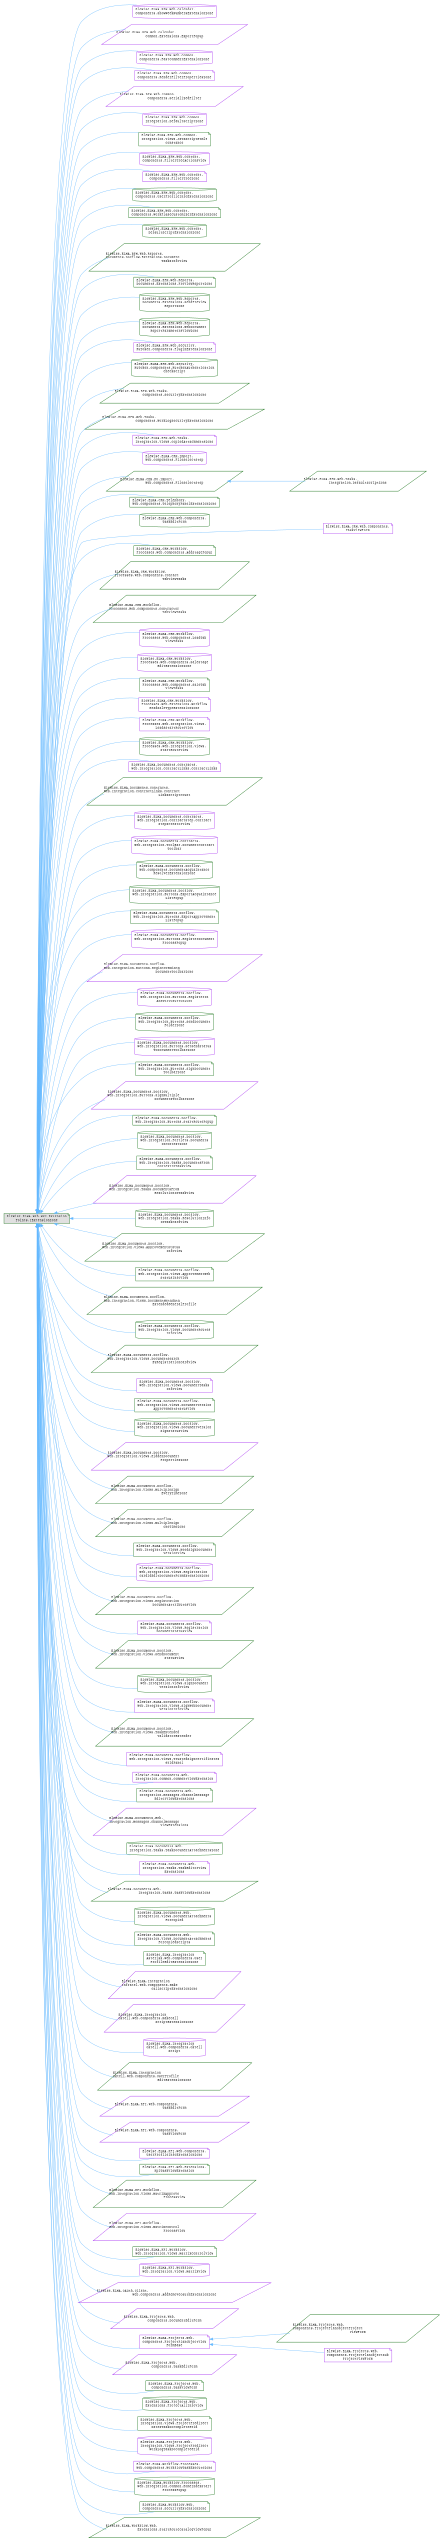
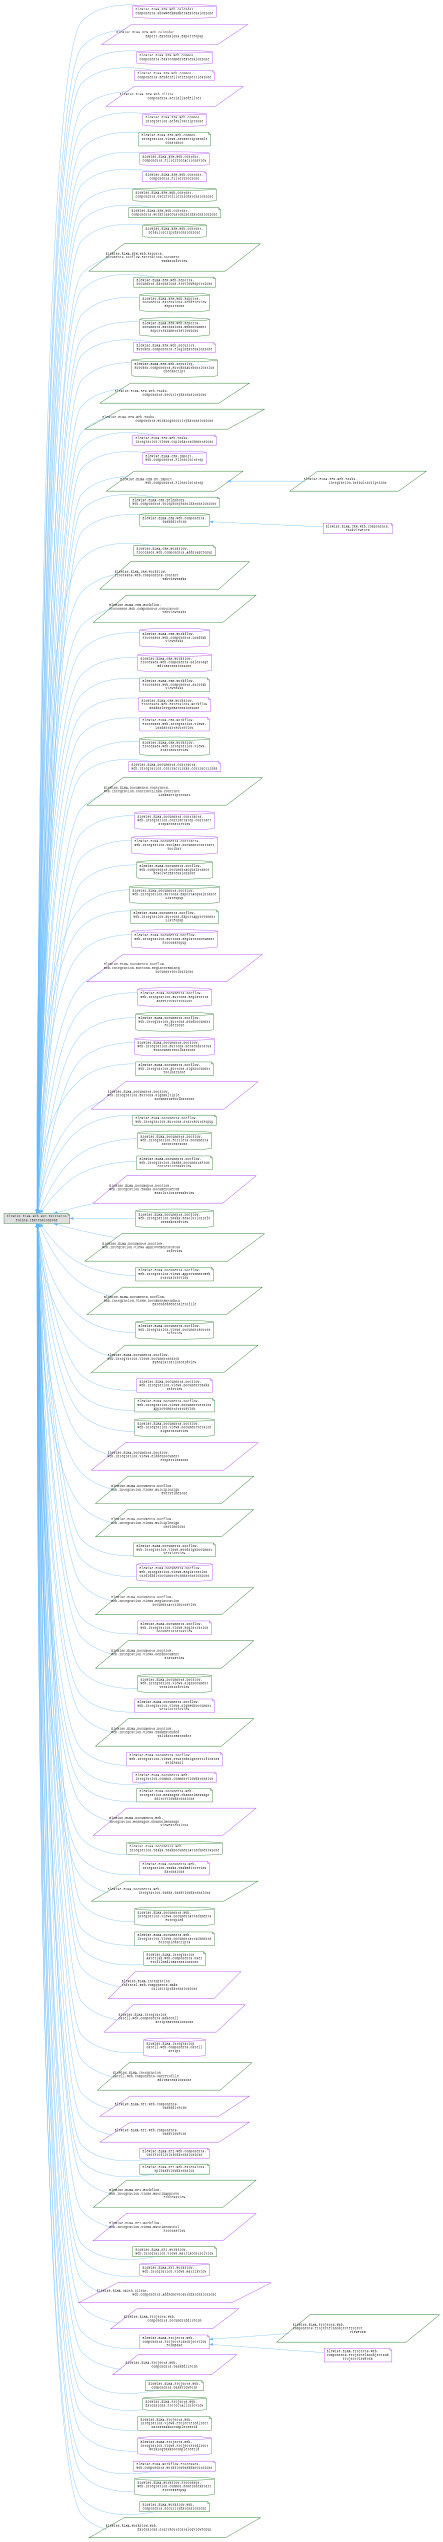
  digraph {
    fontname="Courier Prime"
    rankdir=LR
    node [color=darkgreen fillcolor=white fontname="Courier Prime" fontsize=10 shape=note style=filled]
    edge [color=steelblue1 dir=back fontname="Courier Prime" fontsize=10 labelfontname=Helvetica labelfontsize=10 style=solid]
    n1 [fillcolor="#E0E0E0" height=0.2 label="EleWise.ELMA.Web.Mvc.Extension\lPoints.IExtensionZone" width=0.4]
    n2 [color=purple height=0.2 label="EleWise.ELMA.BPM.Web.Calendar.\lComponents.ShowWeekNumbersExtensionZone" shape=cylinder width=0.4]
-   n3 [color=purple height=0.2 label="EleWise.ELMA.BPM.Web.Calendar.\lCommon.Extensions.ExportPopup" shape=parallelogram width=0.4]
+   n3 [color=purple height=0.2 label="EleWise.ELMA.BPM.Web.Calendar.\lExport.Extensions.ExportPopup" shape=parallelogram width=0.4]
    n4 [color=purple height=0.2 label="EleWise.ELMA.BPM.Web.Common.\lComponents.FastCommentExtensionZone" shape=cylinder width=0.4]
    n5 [color=purple height=0.2 label="EleWise.ELMA.BPM.Web.Common.\lComponents.RenderFilterPropertiesZone" width=0.4]
-   n6 [color=purple height=0.2 label="EleWise.ELMA.BPM.Web.Common.\lComponents.SerializedFilter" shape=parallelogram width=0.4]
+   n6 [color=purple height=0.2 label="EleWise.ELMA.BPM.Web.Client.\lComponents.SerializedFilter" shape=parallelogram width=0.4]
    n7 [color=purple height=0.2 label="EleWise.ELMA.BPM.Web.Common.\lIntegration.DefaultScriptZone" shape=cylinder width=0.4]
    n8 [height=0.2 label="EleWise.ELMA.BPM.Web.Common.\lIntegration.Views.JavaScriptHtml5\lConstance" width=0.4]
    n9 [color=purple height=0.2 label="EleWise.ELMA.BPM.Web.Content.\lComponents.FilterTreeActionsView" shape=cylinder width=0.4]
    n10 [color=purple height=0.2 label="EleWise.ELMA.BPM.Web.Content.\lComponents.FilterTreeZone" width=0.4]
    n11 [height=0.2 label="EleWise.ELMA.BPM.Web.Content.\lComponents.UserProfileInfoExtensionZone" shape=cylinder width=0.4]
    n12 [height=0.2 label="EleWise.ELMA.BPM.Web.Content.\lComponents.WorkPlaseCustomizerExtensionZone" width=0.4]
    n13 [height=0.2 label="EleWise.ELMA.BPM.Web.Content.\lDefaultScriptExtensionZone" shape=cylinder width=0.4]
    n14 [height=0.2 label="EleWise.ELMA.BPM.Web.Reports.\lDocuments.Docflow.Extensions.Document\lTasksInfoView" shape=parallelogram width=0.4]
    n15 [height=0.2 label="EleWise.ELMA.BPM.Web.Reports.\lDocuments.Extensions.PreViewReportZone" width=0.4]
    n16 [height=0.2 label="EleWise.ELMA.BPM.Web.Reports.\lDocuments.Extensions.SendPreView\lReportZone" shape=cylinder width=0.4]
    n17 [height=0.2 label="EleWise.ELMA.BPM.Web.Reports.\lDocuments.Extensions.WebDocument\lReportParametersViewZone" shape=cylinder width=0.4]
    n18 [color=purple height=0.2 label="EleWise.ELMA.BPM.Web.Security.\lRuToken.Components.PluginExtensionZone" width=0.4]
    n19 [height=0.2 label="EleWise.ELMA.BPM.Web.Security.\lRuToken.Components.RutokenAuthentication\lCheckScript" shape=cylinder width=0.4]
    n20 [height=0.2 label="EleWise.ELMA.BPM.Web.Tasks.\lComponents.SecurityExtensionZone" shape=parallelogram width=0.4]
    n21 [height=0.2 label="EleWise.ELMA.BPM.Web.Tasks.\lComponents.WorkLogSecurityExtensionZone" shape=parallelogram width=0.4]
    n22 [color=purple height=0.2 label="EleWise.ELMA.BPM.Web.Tasks.\lIntegration.Views.CopiedAttachmentsZone" width=0.4]
    n23 [color=purple height=0.2 label="EleWise.ELMA.CRM.Import.\lWeb.Components.FileSelectStep" shape=cylinder width=0.4]
    n24 [height=0.2 label="EleWise.ELMA.CRM.RU.Import.\lWeb.Components.FileSelectStep" shape=parallelogram width=0.4]
    n25 [height=0.2 label="EleWise.ELMA.CRM.Telephony.\lWeb.Components.TelephonyPanelExtensionZone" width=0.4]
    n26 [height=0.2 label="EleWise.ELMA.CRM.Web.Components.\lTaskEditForm" shape=cylinder width=0.4]
    n27 [color=purple height=0.2 label="EleWise.ELMA.CRM.Web.Components.\lTaskViewForm" width=0.4]
    n28 [height=0.2 label="EleWise.ELMA.CRM.Workflow.\lProcesses.Web.Components.AddStagePopup" width=0.4]
    n29 [height=0.2 label="EleWise.ELMA.CRM.Workflow.\lProcesses.Web.Components.Contact\lTabViewTasks" shape=parallelogram width=0.4]
    n30 [height=0.2 label="EleWise.ELMA.CRM.Workflow.\lProcesses.Web.Components.Contractor\lTabViewTasks" shape=parallelogram width=0.4]
    n31 [color=purple height=0.2 label="EleWise.ELMA.CRM.Workflow.\lProcesses.Web.Components.LeadTab\lViewTasks" shape=cylinder width=0.4]
    n32 [color=purple height=0.2 label="EleWise.ELMA.CRM.Workflow.\lProcesses.Web.Components.SaleStage\lEditExtensionZone" shape=cylinder width=0.4]
    n33 [height=0.2 label="EleWise.ELMA.CRM.Workflow.\lProcesses.Web.Components.SaleTab\lViewTasks" width=0.4]
    n34 [color=purple height=0.2 label="EleWise.ELMA.CRM.Workflow.\lProcesses.Web.Extensions.Workflow\lHeadSaleTypeExtensionZone" width=0.4]
    n35 [color=purple height=0.2 label="EleWise.ELMA.CRM.Workflow.\lProcesses.Web.Integration.Views.\lLeadsStartRouteView" width=0.4]
    n36 [height=0.2 label="EleWise.ELMA.CRM.Workflow.\lProcesses.Web.Integration.Views.\lStartRouteView" shape=cylinder width=0.4]
    n37 [color=purple height=0.2 label="EleWise.ELMA.Documents.Contracts.\lWeb.Integration.ContractLinks.ContractLinks" width=0.4]
    n38 [height=0.2 label="EleWise.ELMA.Documents.Contracts.\lWeb.Integration.ContractLinks.Contract\lLinksScriptCount" shape=parallelogram width=0.4]
    n39 [color=purple height=0.2 label="EleWise.ELMA.Documents.Contracts.\lWeb.Integration.ContractStep.Contract\lStepsCreatorView" shape=cylinder width=0.4]
    n40 [color=purple height=0.2 label="EleWise.ELMA.Documents.Contracts.\lWeb.Integration.ToolBar.DocumentContract\lToolbar" shape=cylinder width=0.4]
    n41 [height=0.2 label="EleWise.ELMA.Documents.Docflow.\lWeb.Components.DocumentAcquaintance\lResolverExtensionZone" shape=cylinder width=0.4]
    n42 [height=0.2 label="EleWise.ELMA.Documents.Docflow.\lWeb.Integration.Buttons.ExportAcquaintance\lListPopup" shape=cylinder width=0.4]
    n43 [height=0.2 label="EleWise.ELMA.Documents.Docflow.\lWeb.Integration.Buttons.ExportApprovement\lListPopup" width=0.4]
    n44 [color=purple height=0.2 label="EleWise.ELMA.Documents.Docflow.\lWeb.Integration.Buttons.RegisterDocument\lProcessPopup" shape=cylinder width=0.4]
    n45 [color=purple height=0.2 label="EleWise.ELMA.Documents.Docflow.\lWeb.Integration.Buttons.RegisterExists\lDocumentToolbarZone" shape=parallelogram width=0.4]
    n46 [color=purple height=0.2 label="EleWise.ELMA.Documents.Docflow.\lWeb.Integration.Buttons.RegisterIn\lAnswerToButtonZone" shape=cylinder width=0.4]
    n47 [height=0.2 label="EleWise.ELMA.Documents.Docflow.\lWeb.Integration.Buttons.SendDocument\lFolderZone" shape=cylinder width=0.4]
    n48 [color=purple height=0.2 label="EleWise.ELMA.Documents.Docflow.\lWeb.Integration.Buttons.SetSendStatus\lToDocumentToolbarZone" shape=cylinder width=0.4]
    n49 [height=0.2 label="EleWise.ELMA.Documents.Docflow.\lWeb.Integration.Buttons.SignDocument\lToolbarZone" width=0.4]
    n50 [color=purple height=0.2 label="EleWise.ELMA.Documents.Docflow.\lWeb.Integration.Buttons.SignMultiple\lDocumentsToolbarZone" shape=parallelogram width=0.4]
    n51 [height=0.2 label="EleWise.ELMA.Documents.Docflow.\lWeb.Integration.Buttons.StartRoutePopup" width=0.4]
    n52 [height=0.2 label="EleWise.ELMA.Documents.Docflow.\lWeb.Integration.Portlets.Documents\lInContextZone" shape=cylinder width=0.4]
    n53 [height=0.2 label="EleWise.ELMA.Documents.Docflow.\lWeb.Integration.Tasks.DocumentsFrom\lContextInTaskView" width=0.4]
    n54 [color=purple height=0.2 label="EleWise.ELMA.Documents.Docflow.\lWeb.Integration.Tasks.DocumentsFrom\lResolutionInTaskView" shape=parallelogram width=0.4]
    n55 [height=0.2 label="EleWise.ELMA.Documents.Docflow.\lWeb.Integration.Tasks.ResolutionInfo\lInTaskCardView" shape=cylinder width=0.4]
    n56 [height=0.2 label="EleWise.ELMA.Documents.Docflow.\lWeb.Integration.Views.ApprovementStatus\lInfoView" shape=parallelogram width=0.4]
    n57 [height=0.2 label="EleWise.ELMA.Documents.Docflow.\lWeb.Integration.Views.ApprovementWeb\lStatusInfoView" width=0.4]
    n58 [height=0.2 label="EleWise.ELMA.Documents.Docflow.\lWeb.Integration.Views.DocumentMetadata\lExtendedGeneralProfile" shape=parallelogram width=0.4]
    n59 [height=0.2 label="EleWise.ELMA.Documents.Docflow.\lWeb.Integration.Views.DocumentRoutes\lInfoView" shape=cylinder width=0.4]
    n60 [height=0.2 label="EleWise.ELMA.Documents.Docflow.\lWeb.Integration.Views.DocumentSearch\lByRegistrationCardView" shape=parallelogram width=0.4]
    n61 [color=purple height=0.2 label="EleWise.ELMA.Documents.Docflow.\lWeb.Integration.Views.DocumentTasks\lInfoView" width=0.4]
    n62 [height=0.2 label="EleWise.ELMA.Documents.Docflow.\lWeb.Integration.Views.DocumentVersion\lApprovementStatusView" width=0.4]
    n63 [height=0.2 label="EleWise.ELMA.Documents.Docflow.\lWeb.Integration.Views.DocumentVersion\lSignStatusView" shape=cylinder width=0.4]
    n64 [color=purple height=0.2 label="EleWise.ELMA.Documents.Docflow.\lWeb.Integration.Views.HiddenDocument\lPropertiesZone" shape=parallelogram width=0.4]
    n65 [height=0.2 label="EleWise.ELMA.Documents.Docflow.\lWeb.Integration.Views.MultipleSign\lEveryTimeZone" shape=parallelogram width=0.4]
    n66 [height=0.2 label="EleWise.ELMA.Documents.Docflow.\lWeb.Integration.Views.MultipleSign\lOneTimeZone" shape=parallelogram width=0.4]
    n67 [height=0.2 label="EleWise.ELMA.Documents.Docflow.\lWeb.Integration.Views.NeedSignDocument\lVersionView" width=0.4]
    n68 [color=purple height=0.2 label="EleWise.ELMA.Documents.Docflow.\lWeb.Integration.Views.Registration\lCardIdEditDocumentFormExtensionZone" shape=cylinder width=0.4]
    n69 [height=0.2 label="EleWise.ELMA.Documents.Docflow.\lWeb.Integration.Views.Registration\lDocumentAttributesView" shape=parallelogram width=0.4]
    n70 [color=purple height=0.2 label="EleWise.ELMA.Documents.Docflow.\lWeb.Integration.Views.Registration\lDocumentStatusView" width=0.4]
    n71 [height=0.2 label="EleWise.ELMA.Documents.Docflow.\lWeb.Integration.Views.SendDocument\lStatusView" shape=parallelogram width=0.4]
    n72 [height=0.2 label="EleWise.ELMA.Documents.Docflow.\lWeb.Integration.Views.SignDocument\lVersionInfoView" shape=cylinder width=0.4]
    n73 [color=purple height=0.2 label="EleWise.ELMA.Documents.Docflow.\lWeb.Integration.Views.SignWebDocument\lVersionInfoView" width=0.4]
    n74 [height=0.2 label="EleWise.ELMA.Documents.Docflow.\lWeb.Integration.Views.TaskExtended\lValidatorExtender" shape=parallelogram width=0.4]
    n75 [color=purple height=0.2 label="EleWise.ELMA.Documents.Docflow.\lWeb.Integration.Views.TrustedSignCertificates\lGridPanel" width=0.4]
    n76 [color=purple height=0.2 label="EleWise.ELMA.Documents.Web.\lIntegration.Common.CommentViewExtension" width=0.4]
    n77 [height=0.2 label="EleWise.ELMA.Documents.Web.\lIntegration.Messages.ChannelMessage\lEditorViewExtensions" width=0.4]
    n78 [color=purple height=0.2 label="EleWise.ELMA.Documents.Web.\lIntegration.Messages.ChannelMessage\lViewExtensions" shape=parallelogram width=0.4]
    n79 [height=0.2 label="EleWise.ELMA.Documents.Web.\lIntegration.Tasks.TaskDocumentAttachmentsZone" shape=cylinder width=0.4]
    n80 [color=purple height=0.2 label="EleWise.ELMA.Documents.Web.\lIntegration.Tasks.TaskEditorView\lExtensions" width=0.4]
    n81 [height=0.2 label="EleWise.ELMA.Documents.Web.\lIntegration.Tasks.TaskViewExtensions" shape=parallelogram width=0.4]
    n82 [height=0.2 label="EleWise.ELMA.Documents.Web.\lIntegration.Views.DocumentAttachments\lForCopied" shape=cylinder width=0.4]
    n83 [height=0.2 label="EleWise.ELMA.Documents.Web.\lIntegration.Views.DocumentAttachments\lForCopiedScripts" width=0.4]
    n84 [height=0.2 label="EleWise.ELMA.Integration\lAsterisk.Web.Components.User\lProfileEditExtensionZone" width=0.4]
    n85 [color=purple height=0.2 label="EleWise.ELMA.Integration\lInfratel.Web.Components.Make\lCallScriptExtensionZone" shape=parallelogram width=0.4]
    n86 [color=purple height=0.2 label="EleWise.ELMA.Integration\lOktell.Web.Components.MakeCall\lScriptExtensionZone" shape=parallelogram width=0.4]
    n87 [color=purple height=0.2 label="EleWise.ELMA.Integration\lOktell.Web.Components.Oktell\lScript" shape=cylinder width=0.4]
    n88 [height=0.2 label="EleWise.ELMA.Integration\lOktell.Web.Components.UserProfile\lEditExtensionZone" shape=parallelogram width=0.4]
    n89 [color=purple height=0.2 label="EleWise.ELMA.KPI.Web.Components.\lTaskEditForm" shape=parallelogram width=0.4]
    n90 [color=purple height=0.2 label="EleWise.ELMA.KPI.Web.Components.\lTaskViewForm" shape=parallelogram width=0.4]
    n91 [color=purple height=0.2 label="EleWise.ELMA.KPI.Web.Components.\lUserProfileInfoExtensionZone" width=0.4]
    n92 [height=0.2 label="EleWise.ELMA.KPI.Web.Extensions.\lKpiTaskViewExtension" width=0.4]
    n93 [height=0.2 label="EleWise.ELMA.KPI.Workflow.\lWeb.Integration.Views.MatrixApprove\lProcessView" shape=parallelogram width=0.4]
    n94 [color=purple height=0.2 label="EleWise.ELMA.KPI.Workflow.\lWeb.Integration.Views.MatrixControl\lProcessView" shape=parallelogram width=0.4]
    n95 [height=0.2 label="EleWise.ELMA.KPI.Workflow.\lWeb.Integration.Views.MatrixControlView" width=0.4]
    n96 [color=purple height=0.2 label="EleWise.ELMA.KPI.Workflow.\lWeb.Integration.Views.MatrixView" shape=cylinder width=0.4]
    n97 [color=purple height=0.2 label="EleWise.ELMA.OAuth.Client.\lWeb.Components.AddRemoveOauthExtensionZone" shape=parallelogram width=0.4]
    n98 [color=purple height=0.2 label="EleWise.ELMA.Projects.Web.\lComponents.DocumentEditForm" shape=parallelogram width=0.4]
    n99 [color=purple height=0.2 label="EleWise.ELMA.Projects.Web.\lComponents.ProjectPlanObjectView\lFormBase" width=0.4]
    n100 [color=purple height=0.2 label="EleWise.ELMA.Projects.Web.\lComponents.TaskEditForm" shape=parallelogram width=0.4]
    n101 [height=0.2 label="EleWise.ELMA.Projects.Web.\lComponents.TaskViewForm" width=0.4]
    n102 [height=0.2 label="EleWise.ELMA.Projects.Web.\lExtensions.ProjectAllInfoView" shape=cylinder width=0.4]
    n103 [height=0.2 label="EleWise.ELMA.Projects.Web.\lIntegration.Views.ProjectPredirect\lDatesTaskDoCompleteGrid" width=0.4]
    n104 [color=purple height=0.2 label="EleWise.ELMA.Projects.Web.\lIntegration.Views.ProjectPredirect\lWorkLogTaskDoCompleteGrid" shape=cylinder width=0.4]
    n105 [color=purple height=0.2 label="EleWise.ELMA.Workflow.Processes.\lWeb.Components.WorkflowTaskExecuteZone" width=0.4]
    n106 [height=0.2 label="EleWise.ELMA.Workflow.Processes.\lWeb.Integration.Common.HomeIndexStart\lProcessPopup" shape=cylinder width=0.4]
    n107 [height=0.2 label="EleWise.ELMA.Workflow.Web.\lComponents.SecurityExtensionZone" width=0.4]
    n108 [height=0.2 label="EleWise.ELMA.Workflow.Web.\lExtensions.StartRouteCatalogViewPopup" shape=parallelogram width=0.4]
    n109 [height=0.2 label="EleWise.ELMA.BPM.Web.Tasks.\lIntegration.DefaultScriptZone" shape=parallelogram width=0.4]
    n110 [height=0.2 label="EleWise.ELMA.Projects.Web.\lComponents.ProjectPlanObjectProject\lViewForm" shape=parallelogram width=0.4]
    n111 [color=purple height=0.2 label="EleWise.ELMA.Projects.Web.\lComponents.ProjectPlanObjectSub\lProjectViewForm" width=0.4]
    n1 -> n2
    n1 -> n3
    n1 -> n4
    n1 -> n5
    n1 -> n6
    n1 -> n7
    n1 -> n8
    n1 -> n9
    n1 -> n10
    n1 -> n11
    n1 -> n12
    n1 -> n13
    n1 -> n14
    n1 -> n15
    n1 -> n16
    n1 -> n17
    n1 -> n18
    n1 -> n19
    n1 -> n20
    n1 -> n21
    n1 -> n22
    n1 -> n23
    n1 -> n24
    n1 -> n25
    n1 -> n26
-   n1 -> n27
+   n26 -> n27
    n1 -> n28
    n1 -> n29
    n1 -> n30
    n1 -> n31
    n1 -> n32
    n1 -> n33
    n1 -> n34
    n1 -> n35
    n1 -> n36
    n1 -> n37
    n1 -> n38
    n1 -> n39
    n1 -> n40
    n1 -> n41
    n1 -> n42
    n1 -> n43
    n1 -> n44
    n1 -> n45
    n1 -> n46
    n1 -> n47
    n1 -> n48
    n1 -> n49
    n1 -> n50
    n1 -> n51
    n1 -> n52
    n1 -> n53
    n1 -> n54
    n1 -> n55
    n1 -> n56
    n1 -> n57
    n1 -> n58
    n1 -> n59
    n1 -> n60
    n1 -> n61
    n1 -> n62
    n1 -> n63
    n1 -> n64
    n1 -> n65
    n1 -> n66
    n1 -> n67
    n1 -> n68
    n1 -> n69
    n1 -> n70
    n1 -> n71
    n1 -> n72
    n1 -> n73
    n1 -> n74
    n1 -> n75
    n1 -> n76
    n1 -> n77
    n1 -> n78
    n1 -> n79
    n1 -> n80
    n1 -> n81
    n1 -> n82
    n1 -> n83
    n1 -> n84
    n1 -> n85
    n1 -> n86
    n1 -> n87
    n1 -> n88
    n1 -> n89
    n1 -> n90
    n1 -> n91
    n1 -> n92
    n1 -> n93
    n1 -> n94
    n1 -> n95
    n1 -> n96
    n1 -> n97
    n1 -> n98
    n1 -> n99
    n1 -> n100
    n1 -> n101
    n1 -> n102
    n1 -> n103
    n1 -> n104
    n1 -> n105
    n1 -> n106
    n1 -> n107
    n1 -> n108
    n24 -> n109
    n99 -> n110
    n99 -> n111
  }
